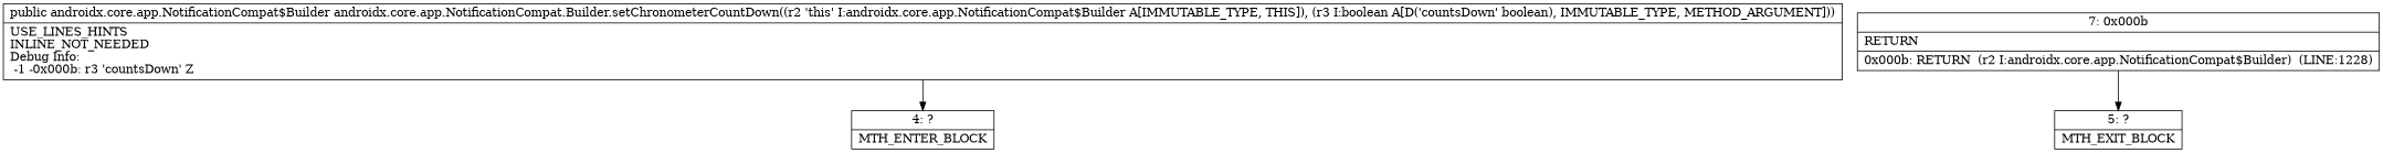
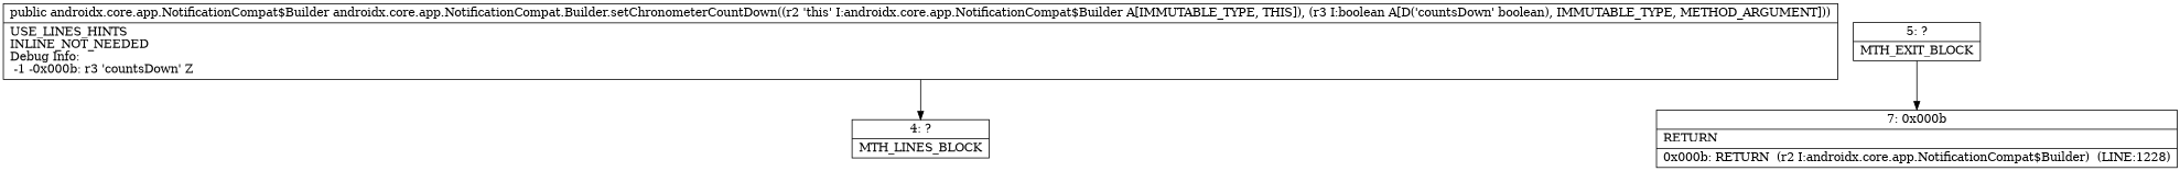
  digraph {
    node [shape=record]
-   n1 [label="{4\:\ ?|MTH_ENTER_BLOCK\l}"]
+   n1 [label="{4\:\ ?|MTH_LINES_BLOCK\l}"]
    n2 [label="{7\:\ 0x000b|RETURN\l|0x000b: RETURN  (r2 I:androidx.core.app.NotificationCompat$Builder)  (LINE:1228)\l}"]
    n3 [label="{5\:\ ?|MTH_EXIT_BLOCK\l}"]
    n4 [label="{public androidx.core.app.NotificationCompat$Builder androidx.core.app.NotificationCompat.Builder.setChronometerCountDown((r2 'this' I:androidx.core.app.NotificationCompat$Builder A[IMMUTABLE_TYPE, THIS]), (r3 I:boolean A[D('countsDown' boolean), IMMUTABLE_TYPE, METHOD_ARGUMENT]))  | USE_LINES_HINTS\lINLINE_NOT_NEEDED\lDebug Info:\l  \-1 \-0x000b: r3 'countsDown' Z\l}"]
-   n2 -> n3
+   n3 -> n2
    n4 -> n1
  }
